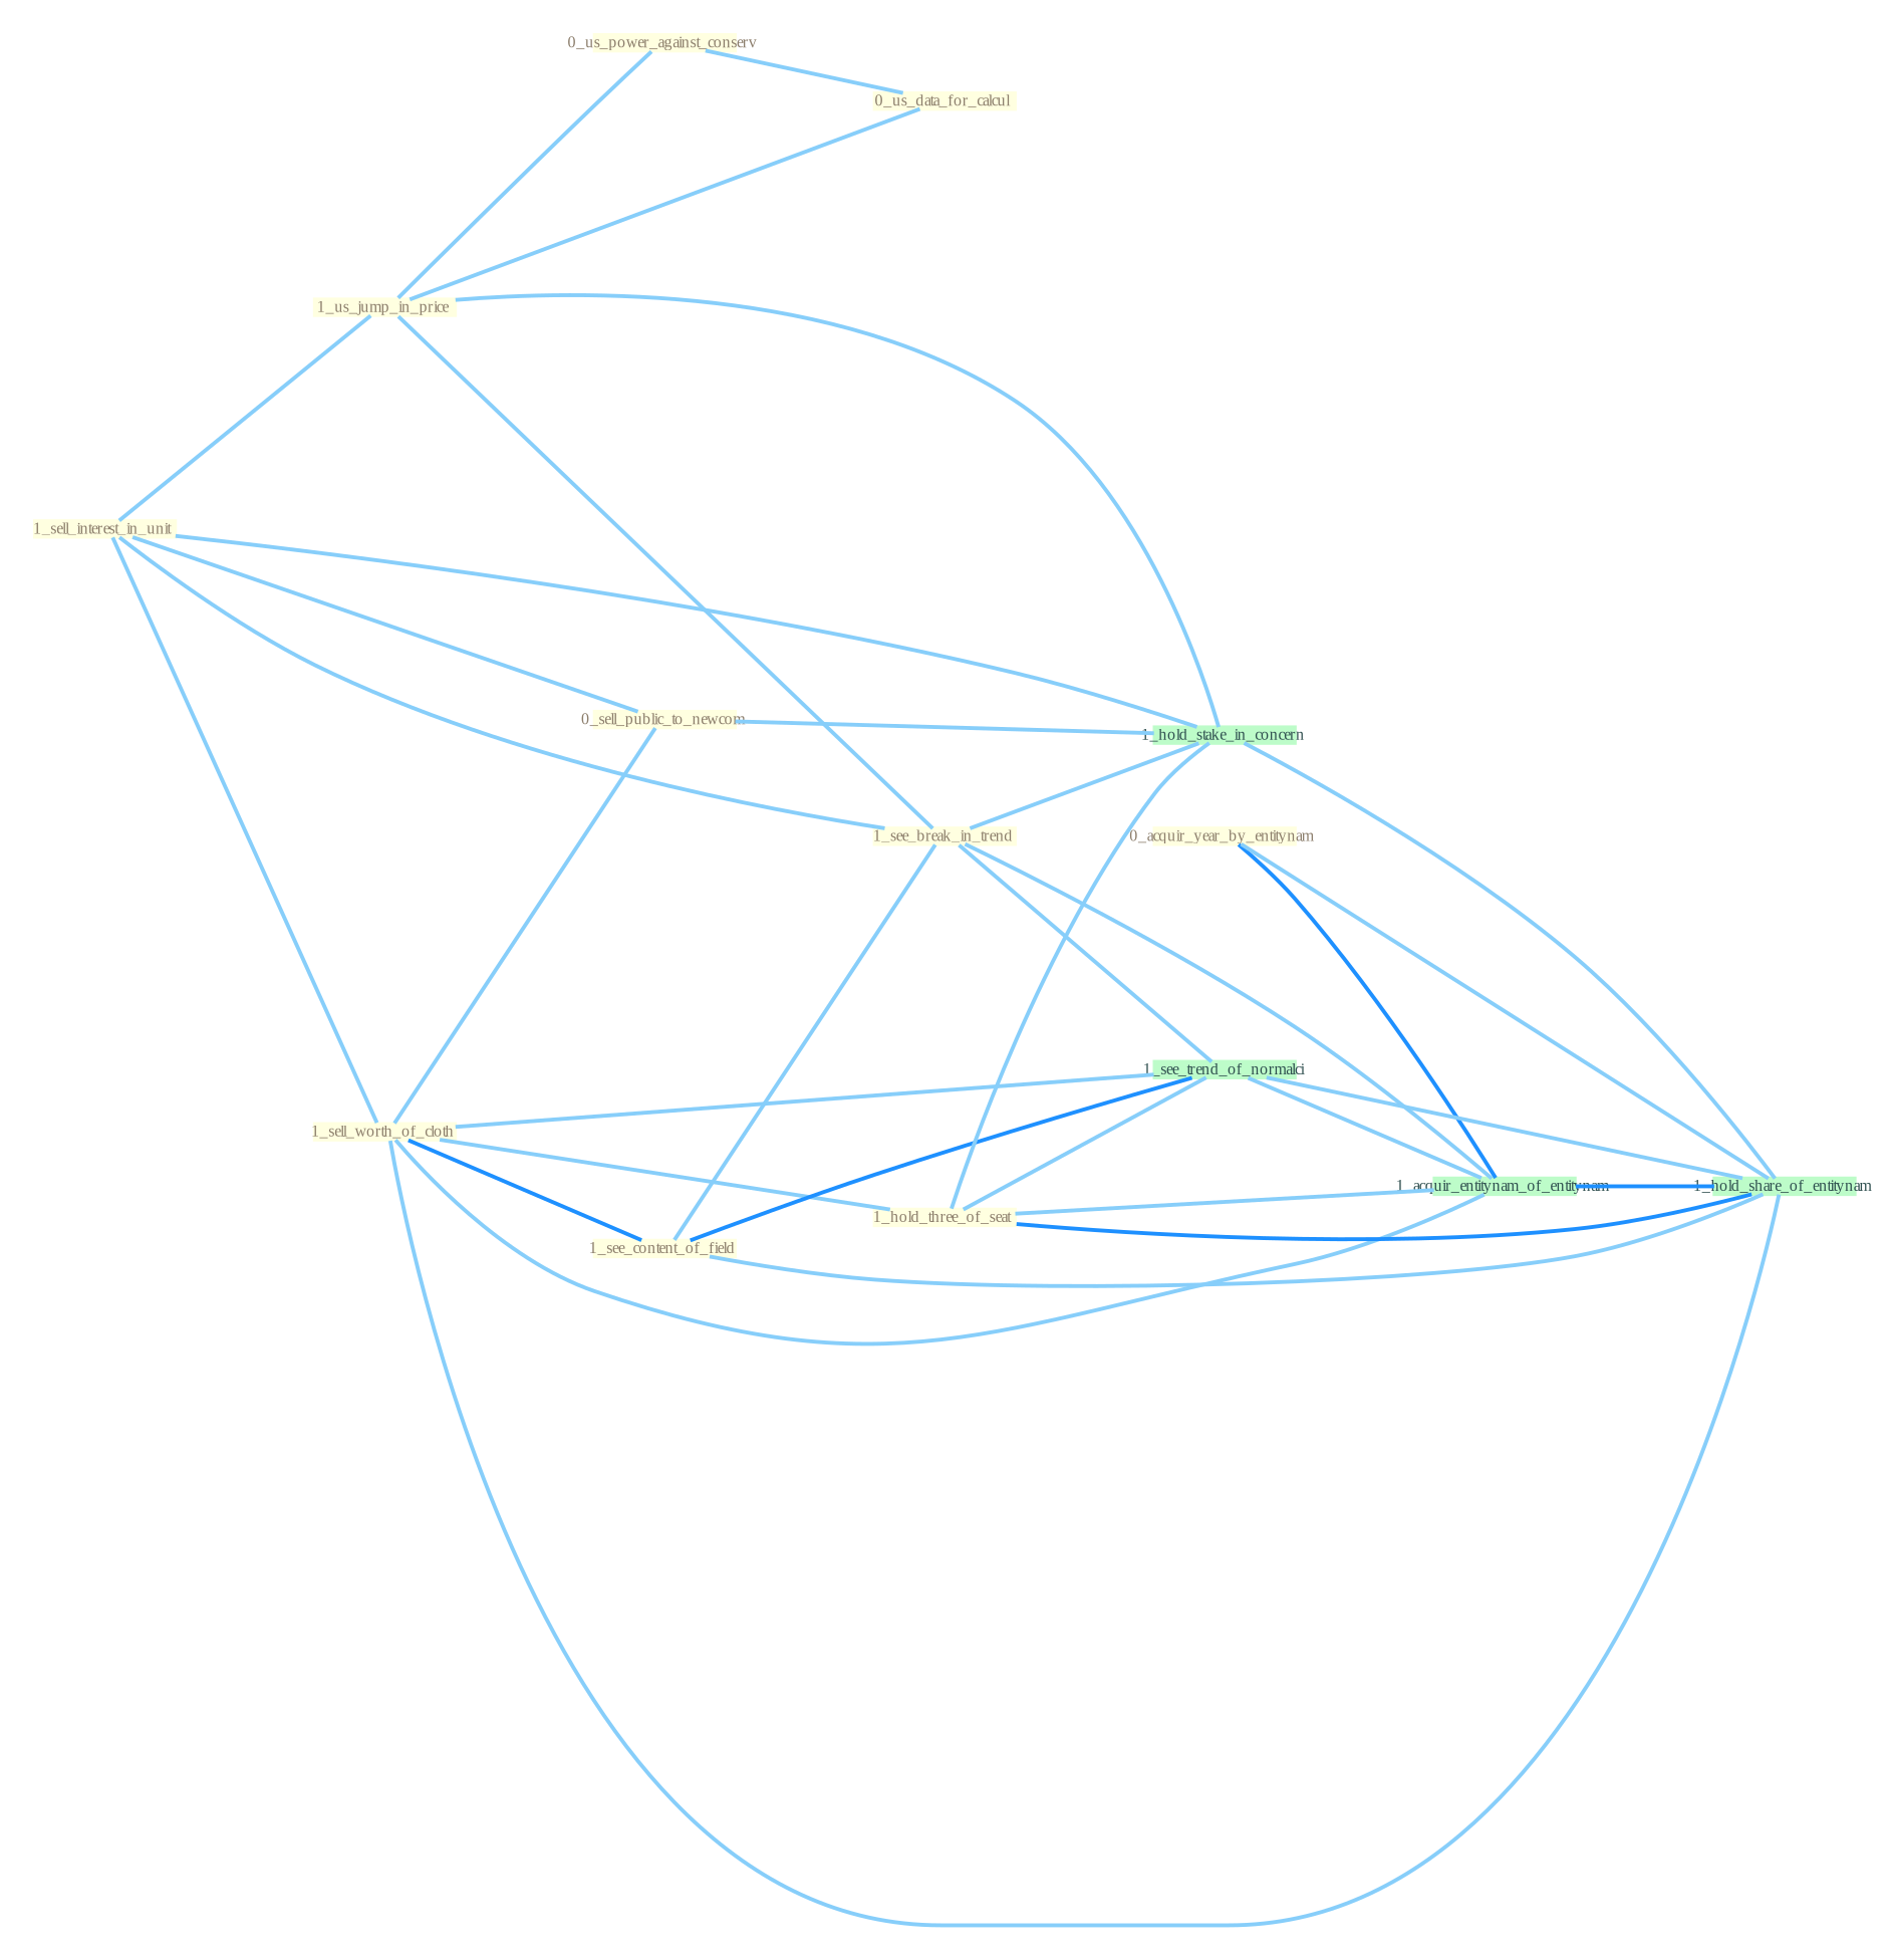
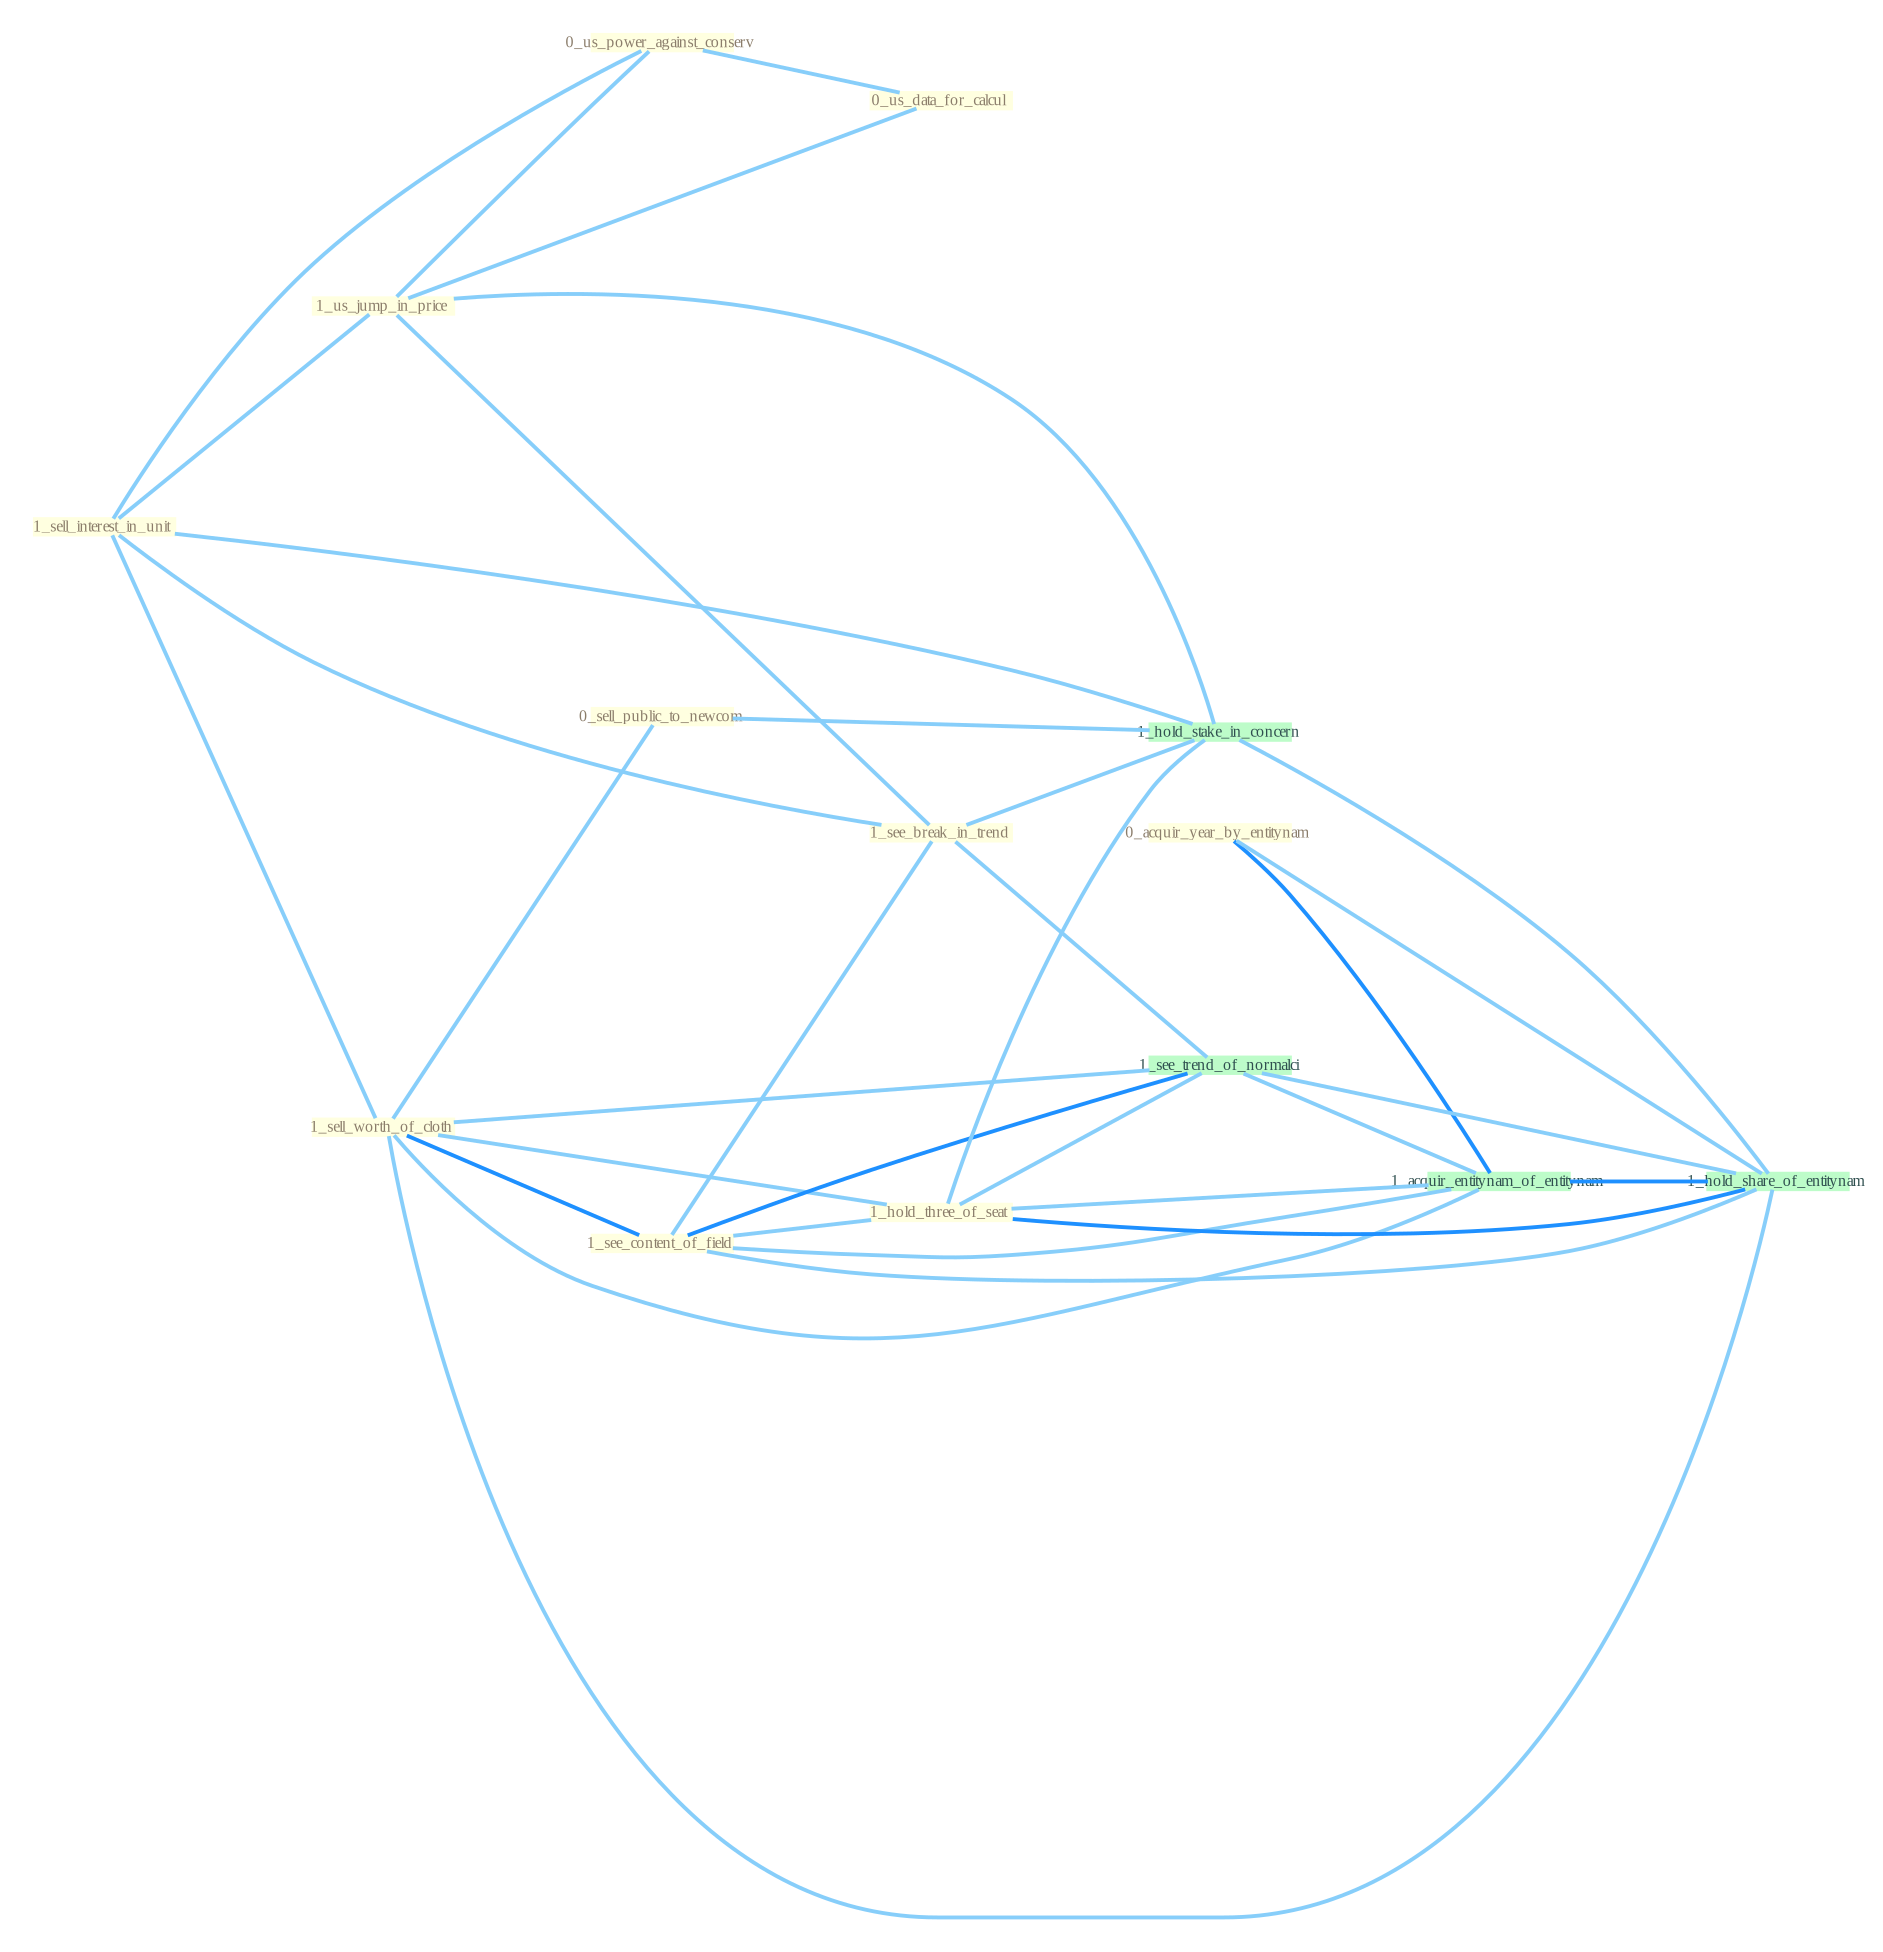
  graph {
    fontname="Liberation Serif"
    rankdir=LR
    node [color="#ffffe0" fixedsize=true fontcolor="#8b7d6b" fontname="Liberation Serif" fontsize=4 shape=polygon style=filled]
    edge [color="#87cefa" fontname="Liberation Serif" w=1]
    "0_acquir_year_by_entitynam " [height=.06 width=.5]
    "1_sell_interest_in_unit " [height=.06 width=.5]
    "1_us_jump_in_price " [height=.06 width=.5]
    "1_sell_worth_of_cloth " [height=.06 width=.5]
    "0_us_power_against_conserv " [height=.06 width=.5]
    "1_see_content_of_field " [height=.06 width=.5]
    n7 [height=.06 label="0_sell_public_to_newcom" width=.5]
    "1_see_break_in_trend " [height=.06 width=.5]
    "1_hold_three_of_seat " [height=.06 width=.5]
    "0_us_data_for_calcul " [height=.06 width=.5]
    "1_acquir_entitynam_of_entitynam " [color="#BDFCC9" fontcolor="#2f4f4f" height=.06 width=.5]
    "1_hold_share_of_entitynam " [color="#BDFCC9" fontcolor="#2f4f4f" height=.06 width=.5]
    "1_hold_stake_in_concern " [color="#BDFCC9" fontcolor="#2f4f4f" height=.06 width=.5]
    n14 [color="#BDFCC9" fontcolor="#2f4f4f" height=.06 label="1_see_trend_of_normalci" width=.5]
    subgraph sub_1 {
      "0_acquir_year_by_entitynam "
      "1_sell_interest_in_unit "
      "1_us_jump_in_price "
      "1_sell_worth_of_cloth "
      "0_us_power_against_conserv "
      "1_see_content_of_field "
      n7
      "1_see_break_in_trend "
      "1_hold_three_of_seat "
      "0_us_data_for_calcul "
    }
    subgraph sub_2 {
    }
    "0_acquir_year_by_entitynam " -- "1_acquir_entitynam_of_entitynam " [color="#1e90ff" w=2]
    "0_acquir_year_by_entitynam " -- "1_hold_share_of_entitynam "
    "1_sell_interest_in_unit " -- "1_us_jump_in_price "
    "1_sell_interest_in_unit " -- "1_sell_worth_of_cloth "
-   "1_sell_interest_in_unit " -- n7
+   "1_sell_interest_in_unit " -- "0_us_power_against_conserv "
    "1_sell_interest_in_unit " -- "1_see_break_in_trend "
    "1_sell_interest_in_unit " -- "1_hold_stake_in_concern "
    "1_us_jump_in_price " -- "0_us_power_against_conserv "
    "1_us_jump_in_price " -- "1_see_break_in_trend "
    "1_us_jump_in_price " -- "0_us_data_for_calcul "
    "1_us_jump_in_price " -- "1_hold_stake_in_concern "
    "1_sell_worth_of_cloth " -- "1_see_content_of_field " [color="#1e90ff"]
    "1_sell_worth_of_cloth " -- n7
    "1_sell_worth_of_cloth " -- "1_hold_three_of_seat "
    "1_sell_worth_of_cloth " -- "1_acquir_entitynam_of_entitynam "
    "1_sell_worth_of_cloth " -- "1_hold_share_of_entitynam "
    "1_sell_worth_of_cloth " -- n14
    "0_us_power_against_conserv " -- "0_us_data_for_calcul "
    "1_see_content_of_field " -- "1_see_break_in_trend "
-   "1_see_break_in_trend " -- "1_acquir_entitynam_of_entitynam "
+   "1_see_content_of_field " -- "1_hold_three_of_seat "
+   "1_see_content_of_field " -- "1_acquir_entitynam_of_entitynam "
    "1_see_content_of_field " -- "1_hold_share_of_entitynam "
    "1_see_content_of_field " -- n14 [color="#1e90ff" w=2]
    n7 -- "1_hold_stake_in_concern "
    "1_see_break_in_trend " -- "1_hold_stake_in_concern "
    "1_see_break_in_trend " -- n14
    "1_hold_three_of_seat " -- "1_acquir_entitynam_of_entitynam "
    "1_hold_three_of_seat " -- "1_hold_share_of_entitynam " [color="#1e90ff" w=2]
    "1_hold_three_of_seat " -- "1_hold_stake_in_concern "
    "1_hold_three_of_seat " -- n14
    "1_acquir_entitynam_of_entitynam " -- "1_hold_share_of_entitynam " [color="#1e90ff" w=2]
    "1_hold_stake_in_concern " -- "1_hold_share_of_entitynam "
    n14 -- "1_acquir_entitynam_of_entitynam "
    n14 -- "1_hold_share_of_entitynam "
  }
